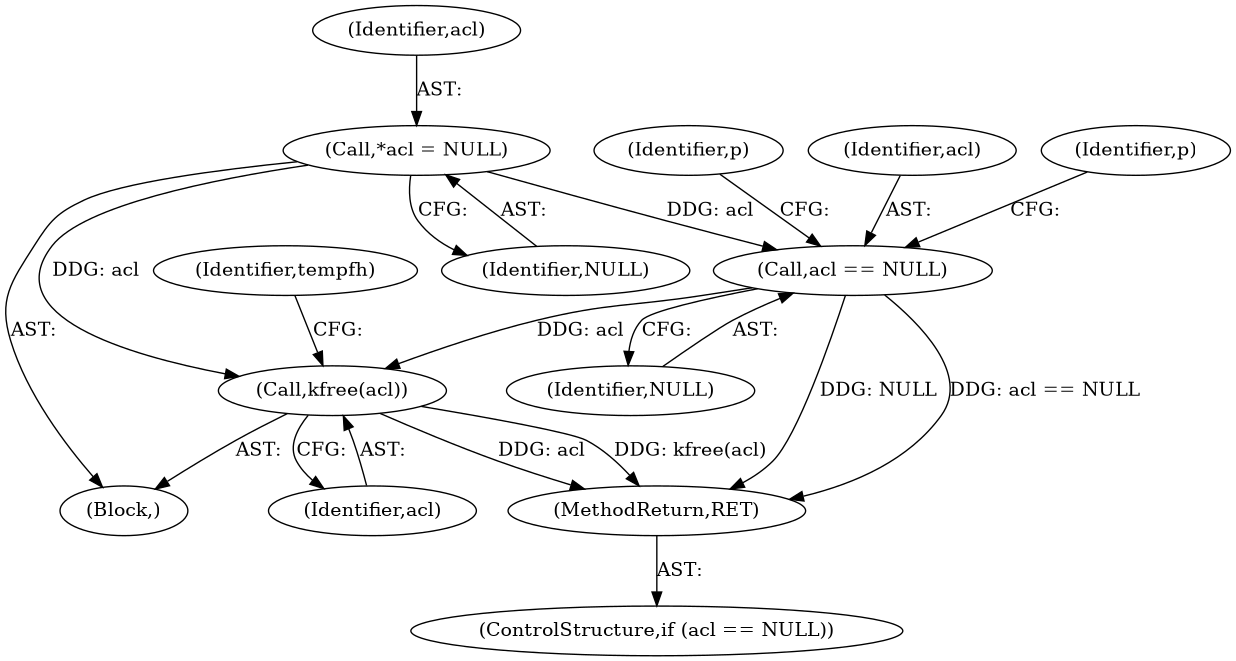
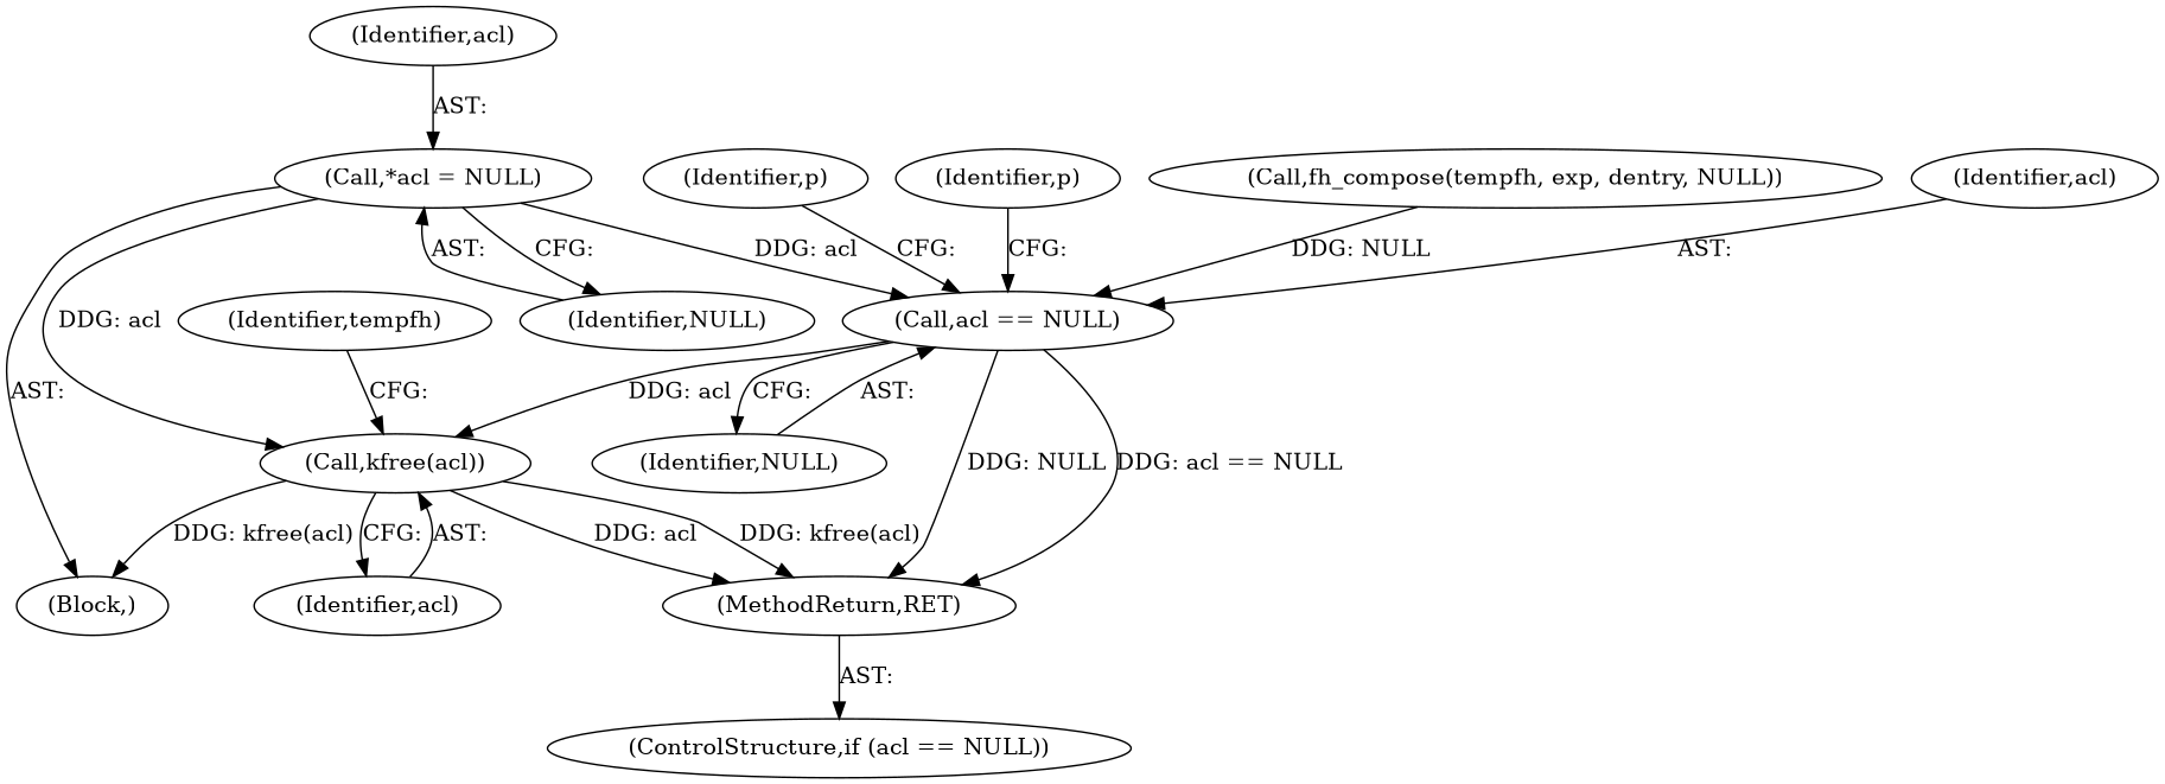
  digraph {
    n1 [label="(Call,*acl = NULL)"]
    n2 [label="(Call,acl == NULL)"]
    n3 [label="(Call,kfree(acl))"]
    n4 [label="(Identifier,NULL)"]
    n5 [label="(Block,)"]
    n6 [label="(Identifier,NULL)"]
    n7 [label="(MethodReturn,RET)"]
    n8 [label="(Identifier,acl)"]
    n9 [label="(ControlStructure,if (acl == NULL))"]
    n10 [label="(Identifier,p)"]
    n11 [label="(Identifier,tempfh)"]
+   n12 [label="(Call,fh_compose(tempfh, exp, dentry, NULL))"]
    n13 [label="(Identifier,acl)"]
    n14 [label="(Identifier,acl)"]
    n15 [label="(Identifier,p)"]
    n1 -> n2 [label="DDG: acl"]
    n1 -> n3 [label="DDG: acl"]
    n1 -> n4 [label="CFG: "]
    n1 -> n5 [label="AST: "]
    n2 -> n3 [label="DDG: acl"]
    n2 -> n6 [label="CFG: "]
    n2 -> n7 [label="DDG: NULL"]
    n2 -> n7 [label="DDG: acl == NULL"]
-   n3 -> n5 [label="AST: "]
+   n3 -> n5 [label="DDG: kfree(acl)"]
    n3 -> n7 [label="DDG: acl"]
    n3 -> n7 [label="DDG: kfree(acl)"]
    n3 -> n8 [label="CFG: "]
    n4 -> n1 [label="AST: "]
    n6 -> n2 [label="AST: "]
    n7 -> n9 [label="AST: "]
    n8 -> n3 [label="AST: "]
    n10 -> n2 [label="CFG: "]
    n11 -> n3 [label="CFG: "]
+   n12 -> n2 [label="DDG: NULL"]
    n13 -> n2 [label="AST: "]
    n14 -> n1 [label="AST: "]
    n15 -> n2 [label="CFG: "]
  }
